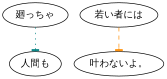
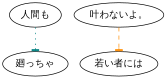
  digraph {
    edge [arrowhead=tee]
    n1 [label="人間も"]
    n2 [label="廻っちゃ"]
    n3 [label="叶わないよ。"]
    n4 [label="若い者には"]
-   n2 -> n1 [color=teal style=dotted]
-   n4 -> n3 [color=darkorange style=dashed]
+   n1 -> n2 [color=teal style=dotted]
+   n3 -> n4 [color=darkorange style=dashed]
  }
